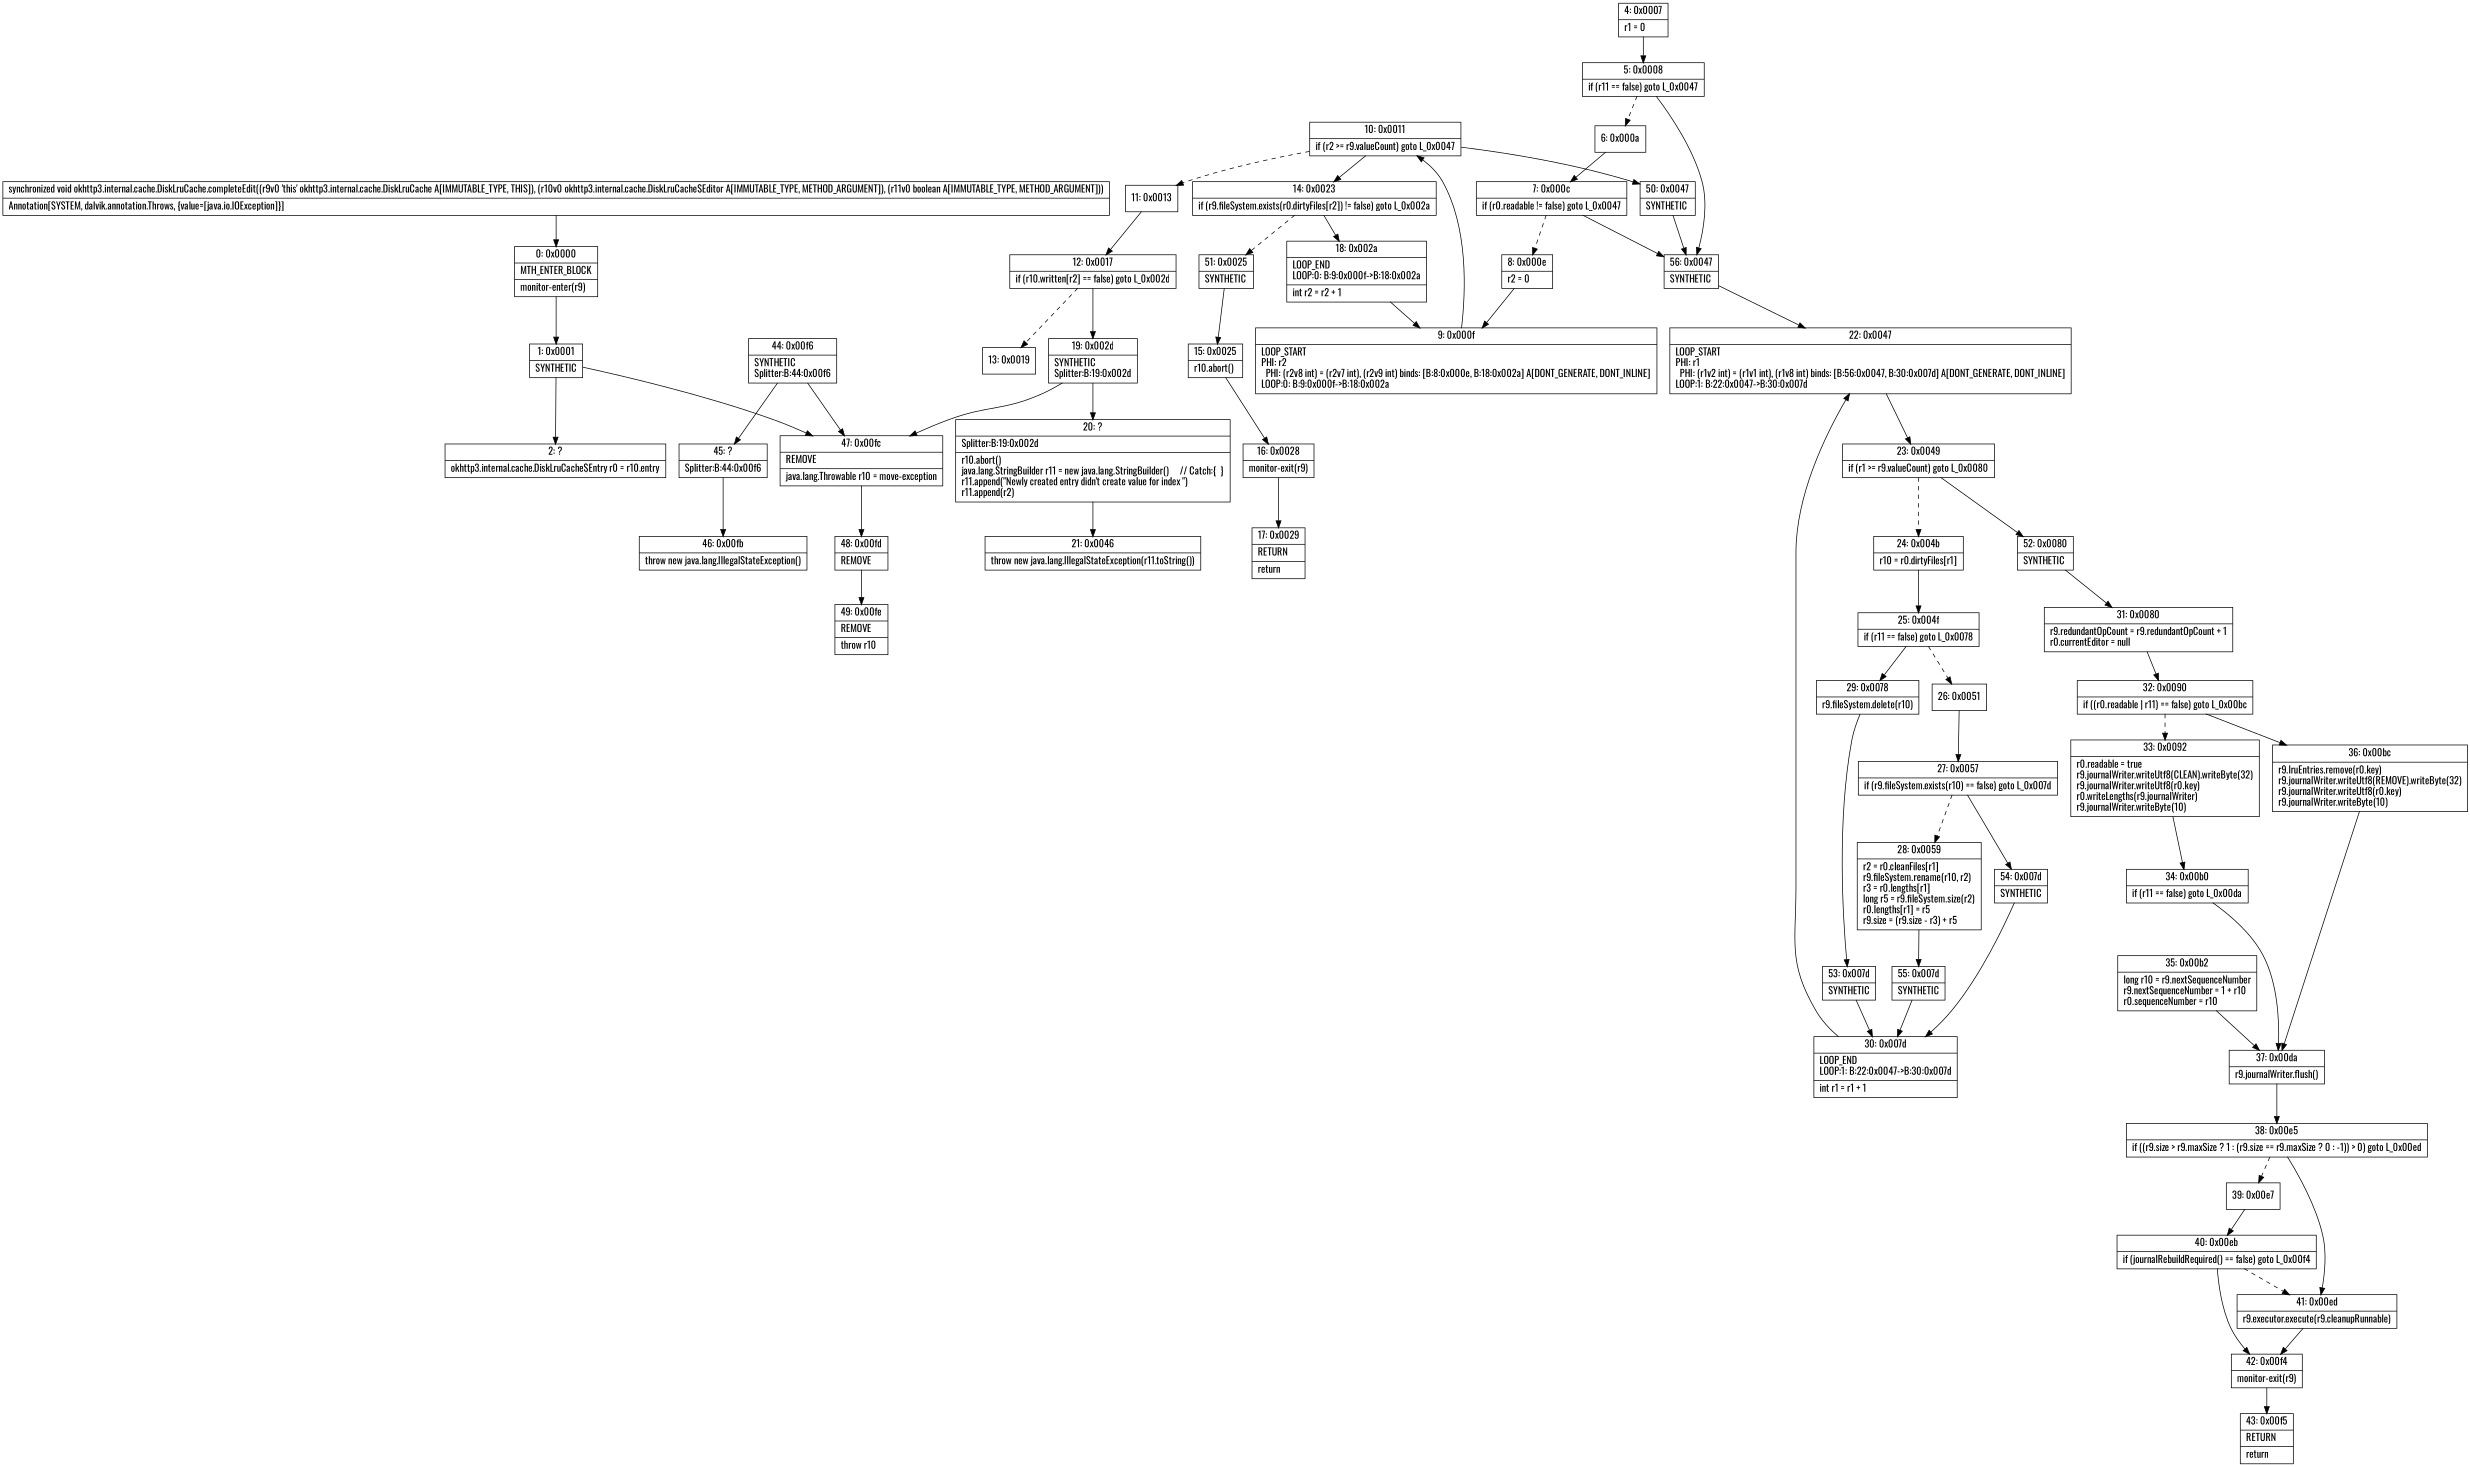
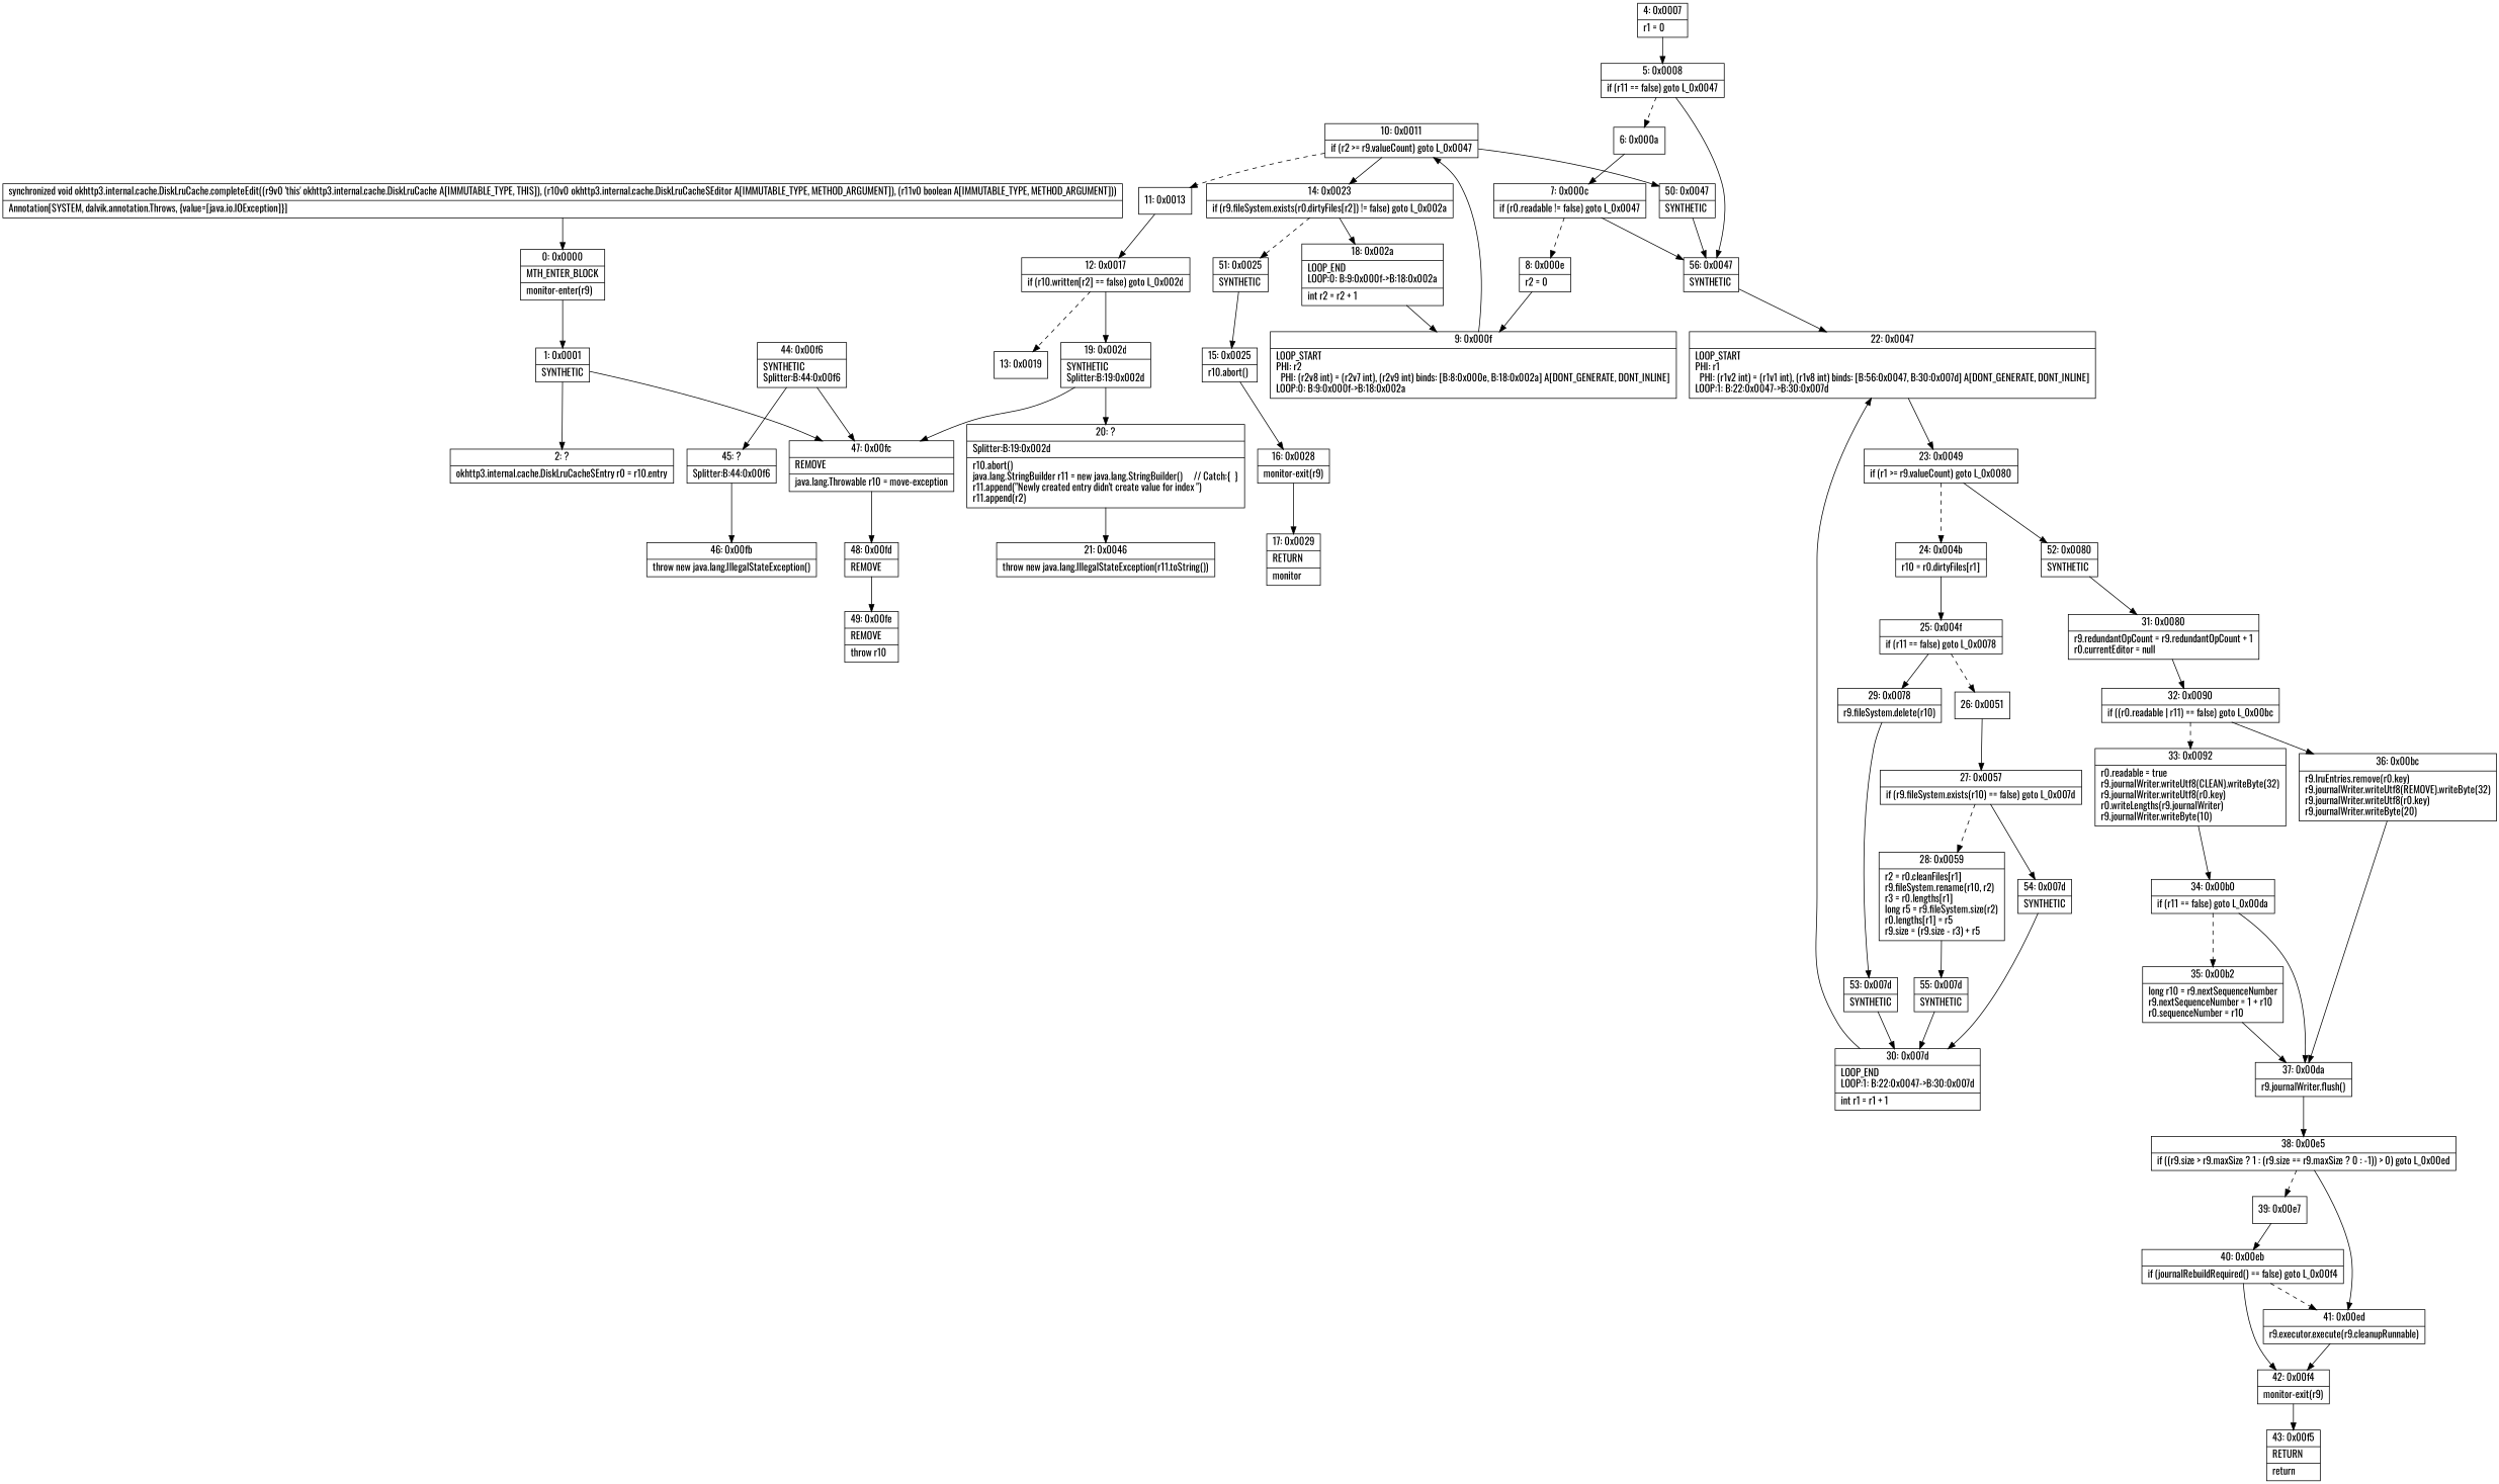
  digraph {
    fontname=Oswald
    node [fontname=Oswald shape=record]
    edge [fontname=Oswald]
    n1 [label="{0\:\ 0x0000|MTH_ENTER_BLOCK\l|monitor\-enter(r9)\l}"]
    n2 [label="{1\:\ 0x0001|SYNTHETIC\l}"]
    n3 [label="{2\:\ ?|okhttp3.internal.cache.DiskLruCache$Entry r0 = r10.entry\l}"]
    n4 [label="{47\:\ 0x00fc|REMOVE\l|java.lang.Throwable r10 = move\-exception\l}"]
    n5 [label="{48\:\ 0x00fd|REMOVE\l}"]
    n6 [label="{4\:\ 0x0007|r1 = 0\l}"]
    n7 [label="{5\:\ 0x0008|if (r11 == false) goto L_0x0047\l}"]
    n8 [label="{44\:\ 0x00f6|SYNTHETIC\lSplitter:B:44:0x00f6\l}"]
    n9 [label="{45\:\ ?|Splitter:B:44:0x00f6\l}"]
    n10 [label="{6\:\ 0x000a}"]
    n11 [label="{56\:\ 0x0047|SYNTHETIC\l}"]
    n12 [label="{7\:\ 0x000c|if (r0.readable != false) goto L_0x0047\l}"]
    n13 [label="{22\:\ 0x0047|LOOP_START\lPHI: r1 \l  PHI: (r1v2 int) = (r1v1 int), (r1v8 int) binds: [B:56:0x0047, B:30:0x007d] A[DONT_GENERATE, DONT_INLINE]\lLOOP:1: B:22:0x0047\-\>B:30:0x007d\l}"]
    n14 [label="{8\:\ 0x000e|r2 = 0\l}"]
    n15 [label="{9\:\ 0x000f|LOOP_START\lPHI: r2 \l  PHI: (r2v8 int) = (r2v7 int), (r2v9 int) binds: [B:8:0x000e, B:18:0x002a] A[DONT_GENERATE, DONT_INLINE]\lLOOP:0: B:9:0x000f\-\>B:18:0x002a\l}"]
    n16 [label="{10\:\ 0x0011|if (r2 \>= r9.valueCount) goto L_0x0047\l}"]
    n17 [label="{11\:\ 0x0013}"]
    n18 [label="{50\:\ 0x0047|SYNTHETIC\l}"]
    n19 [label="{14\:\ 0x0023|if (r9.fileSystem.exists(r0.dirtyFiles[r2]) != false) goto L_0x002a\l}"]
    n20 [label="{12\:\ 0x0017|if (r10.written[r2] == false) goto L_0x002d\l}"]
    n21 [label="{13\:\ 0x0019}"]
    n22 [label="{19\:\ 0x002d|SYNTHETIC\lSplitter:B:19:0x002d\l}"]
    n23 [label="{20\:\ ?|Splitter:B:19:0x002d\l|r10.abort()\ljava.lang.StringBuilder r11 = new java.lang.StringBuilder()     \/\/ Catch:\{  \}\lr11.append(\"Newly created entry didn't create value for index \")\lr11.append(r2)\l}"]
    n24 [label="{18\:\ 0x002a|LOOP_END\lLOOP:0: B:9:0x000f\-\>B:18:0x002a\l|int r2 = r2 + 1\l}"]
    n25 [label="{51\:\ 0x0025|SYNTHETIC\l}"]
    n26 [label="{15\:\ 0x0025|r10.abort()\l}"]
    n27 [label="{16\:\ 0x0028|monitor\-exit(r9)\l}"]
-   n28 [label="{17\:\ 0x0029|RETURN\l|return\l}"]
+   n28 [label="{17\:\ 0x0029|RETURN\l|monitor\l}"]
    n29 [label="{21\:\ 0x0046|throw new java.lang.IllegalStateException(r11.toString())\l}"]
    n30 [label="{23\:\ 0x0049|if (r1 \>= r9.valueCount) goto L_0x0080\l}"]
    n31 [label="{24\:\ 0x004b|r10 = r0.dirtyFiles[r1]\l}"]
    n32 [label="{52\:\ 0x0080|SYNTHETIC\l}"]
    n33 [label="{25\:\ 0x004f|if (r11 == false) goto L_0x0078\l}"]
    n34 [label="{31\:\ 0x0080|r9.redundantOpCount = r9.redundantOpCount + 1\lr0.currentEditor = null\l}"]
    n35 [label="{26\:\ 0x0051}"]
    n36 [label="{29\:\ 0x0078|r9.fileSystem.delete(r10)\l}"]
    n37 [label="{27\:\ 0x0057|if (r9.fileSystem.exists(r10) == false) goto L_0x007d\l}"]
    n38 [label="{53\:\ 0x007d|SYNTHETIC\l}"]
    n39 [label="{28\:\ 0x0059|r2 = r0.cleanFiles[r1]\lr9.fileSystem.rename(r10, r2)\lr3 = r0.lengths[r1]\llong r5 = r9.fileSystem.size(r2)\lr0.lengths[r1] = r5\lr9.size = (r9.size \- r3) + r5\l}"]
    n40 [label="{54\:\ 0x007d|SYNTHETIC\l}"]
    n41 [label="{55\:\ 0x007d|SYNTHETIC\l}"]
    n42 [label="{30\:\ 0x007d|LOOP_END\lLOOP:1: B:22:0x0047\-\>B:30:0x007d\l|int r1 = r1 + 1\l}"]
    n43 [label="{32\:\ 0x0090|if ((r0.readable \| r11) == false) goto L_0x00bc\l}"]
    n44 [label="{33\:\ 0x0092|r0.readable = true\lr9.journalWriter.writeUtf8(CLEAN).writeByte(32)\lr9.journalWriter.writeUtf8(r0.key)\lr0.writeLengths(r9.journalWriter)\lr9.journalWriter.writeByte(10)\l}"]
-   n45 [label="{36\:\ 0x00bc|r9.lruEntries.remove(r0.key)\lr9.journalWriter.writeUtf8(REMOVE).writeByte(32)\lr9.journalWriter.writeUtf8(r0.key)\lr9.journalWriter.writeByte(10)\l}"]
+   n45 [label="{36\:\ 0x00bc|r9.lruEntries.remove(r0.key)\lr9.journalWriter.writeUtf8(REMOVE).writeByte(32)\lr9.journalWriter.writeUtf8(r0.key)\lr9.journalWriter.writeByte(20)\l}"]
    n46 [label="{34\:\ 0x00b0|if (r11 == false) goto L_0x00da\l}"]
    n47 [label="{37\:\ 0x00da|r9.journalWriter.flush()\l}"]
    n48 [label="{35\:\ 0x00b2|long r10 = r9.nextSequenceNumber\lr9.nextSequenceNumber = 1 + r10\lr0.sequenceNumber = r10\l}"]
    n49 [label="{38\:\ 0x00e5|if ((r9.size \> r9.maxSize ? 1 : (r9.size == r9.maxSize ? 0 : \-1)) \> 0) goto L_0x00ed\l}"]
    n50 [label="{39\:\ 0x00e7}"]
    n51 [label="{41\:\ 0x00ed|r9.executor.execute(r9.cleanupRunnable)\l}"]
    n52 [label="{40\:\ 0x00eb|if (journalRebuildRequired() == false) goto L_0x00f4\l}"]
    n53 [label="{42\:\ 0x00f4|monitor\-exit(r9)\l}"]
    n54 [label="{43\:\ 0x00f5|RETURN\l|return\l}"]
    n55 [label="{46\:\ 0x00fb|throw new java.lang.IllegalStateException()\l}"]
    n56 [label="{49\:\ 0x00fe|REMOVE\l|throw r10\l}"]
    n57 [label="{synchronized void okhttp3.internal.cache.DiskLruCache.completeEdit((r9v0 'this' okhttp3.internal.cache.DiskLruCache A[IMMUTABLE_TYPE, THIS]), (r10v0 okhttp3.internal.cache.DiskLruCache$Editor A[IMMUTABLE_TYPE, METHOD_ARGUMENT]), (r11v0 boolean A[IMMUTABLE_TYPE, METHOD_ARGUMENT]))  | Annotation[SYSTEM, dalvik.annotation.Throws, \{value=[java.io.IOException]\}]\l}"]
    n1 -> n2
    n2 -> n3
    n2 -> n4
    n4 -> n5
    n5 -> n56
    n6 -> n7
    n7 -> n10 [style=dashed]
    n7 -> n11
    n8 -> n4
    n8 -> n9
    n9 -> n55
    n10 -> n12
    n11 -> n13
    n12 -> n11
    n12 -> n14 [style=dashed]
    n13 -> n30
    n14 -> n15
    n15 -> n16
    n16 -> n17 [style=dashed]
    n16 -> n18
    n16 -> n19
    n17 -> n20
    n18 -> n11
    n19 -> n24
    n19 -> n25 [style=dashed]
    n20 -> n21 [style=dashed]
    n20 -> n22
    n22 -> n4
    n22 -> n23
    n23 -> n29
    n24 -> n15
    n25 -> n26
    n26 -> n27
    n27 -> n28
    n30 -> n31 [style=dashed]
    n30 -> n32
    n31 -> n33
    n32 -> n34
    n33 -> n35 [style=dashed]
    n33 -> n36
    n34 -> n43
    n35 -> n37
    n36 -> n38
    n37 -> n39 [style=dashed]
    n37 -> n40
    n38 -> n42
    n39 -> n41
    n40 -> n42
    n41 -> n42
    n42 -> n13
    n43 -> n44 [style=dashed]
    n43 -> n45
    n44 -> n46
    n45 -> n47
    n46 -> n47
+   n46 -> n48 [style=dashed]
    n47 -> n49
    n48 -> n47
    n49 -> n50 [style=dashed]
    n49 -> n51
    n50 -> n52
    n51 -> n53
    n52 -> n51 [style=dashed]
    n52 -> n53
    n53 -> n54
    n57 -> n1
  }
